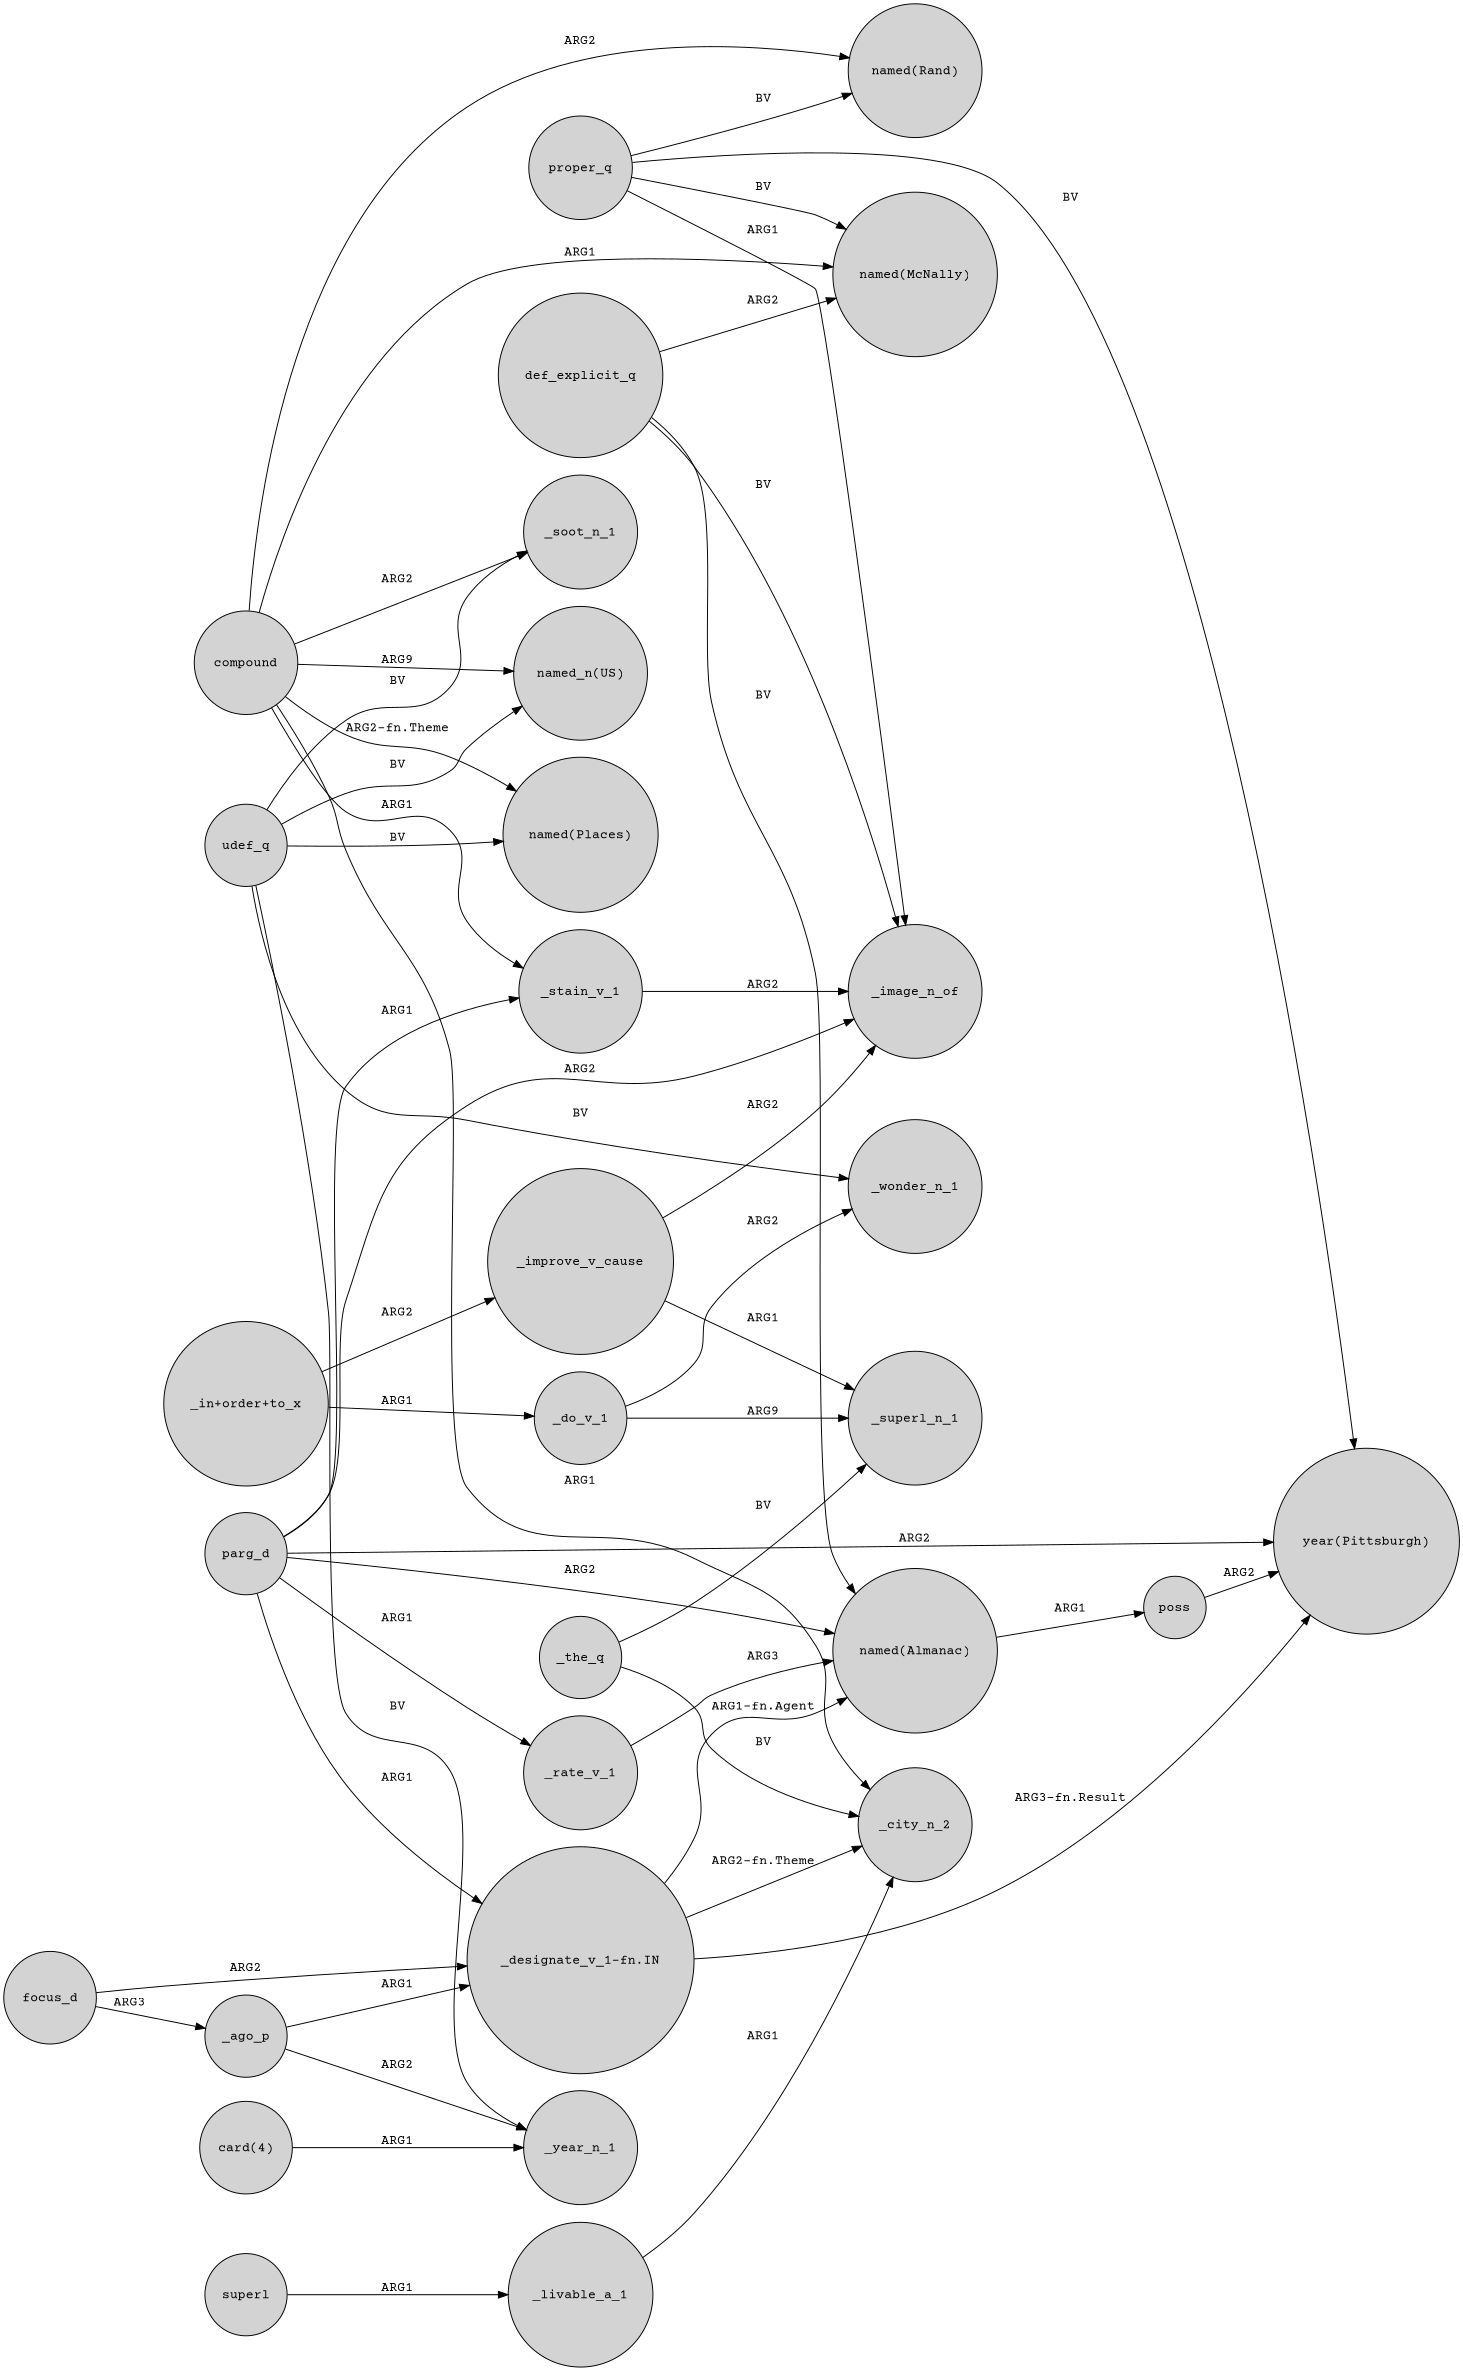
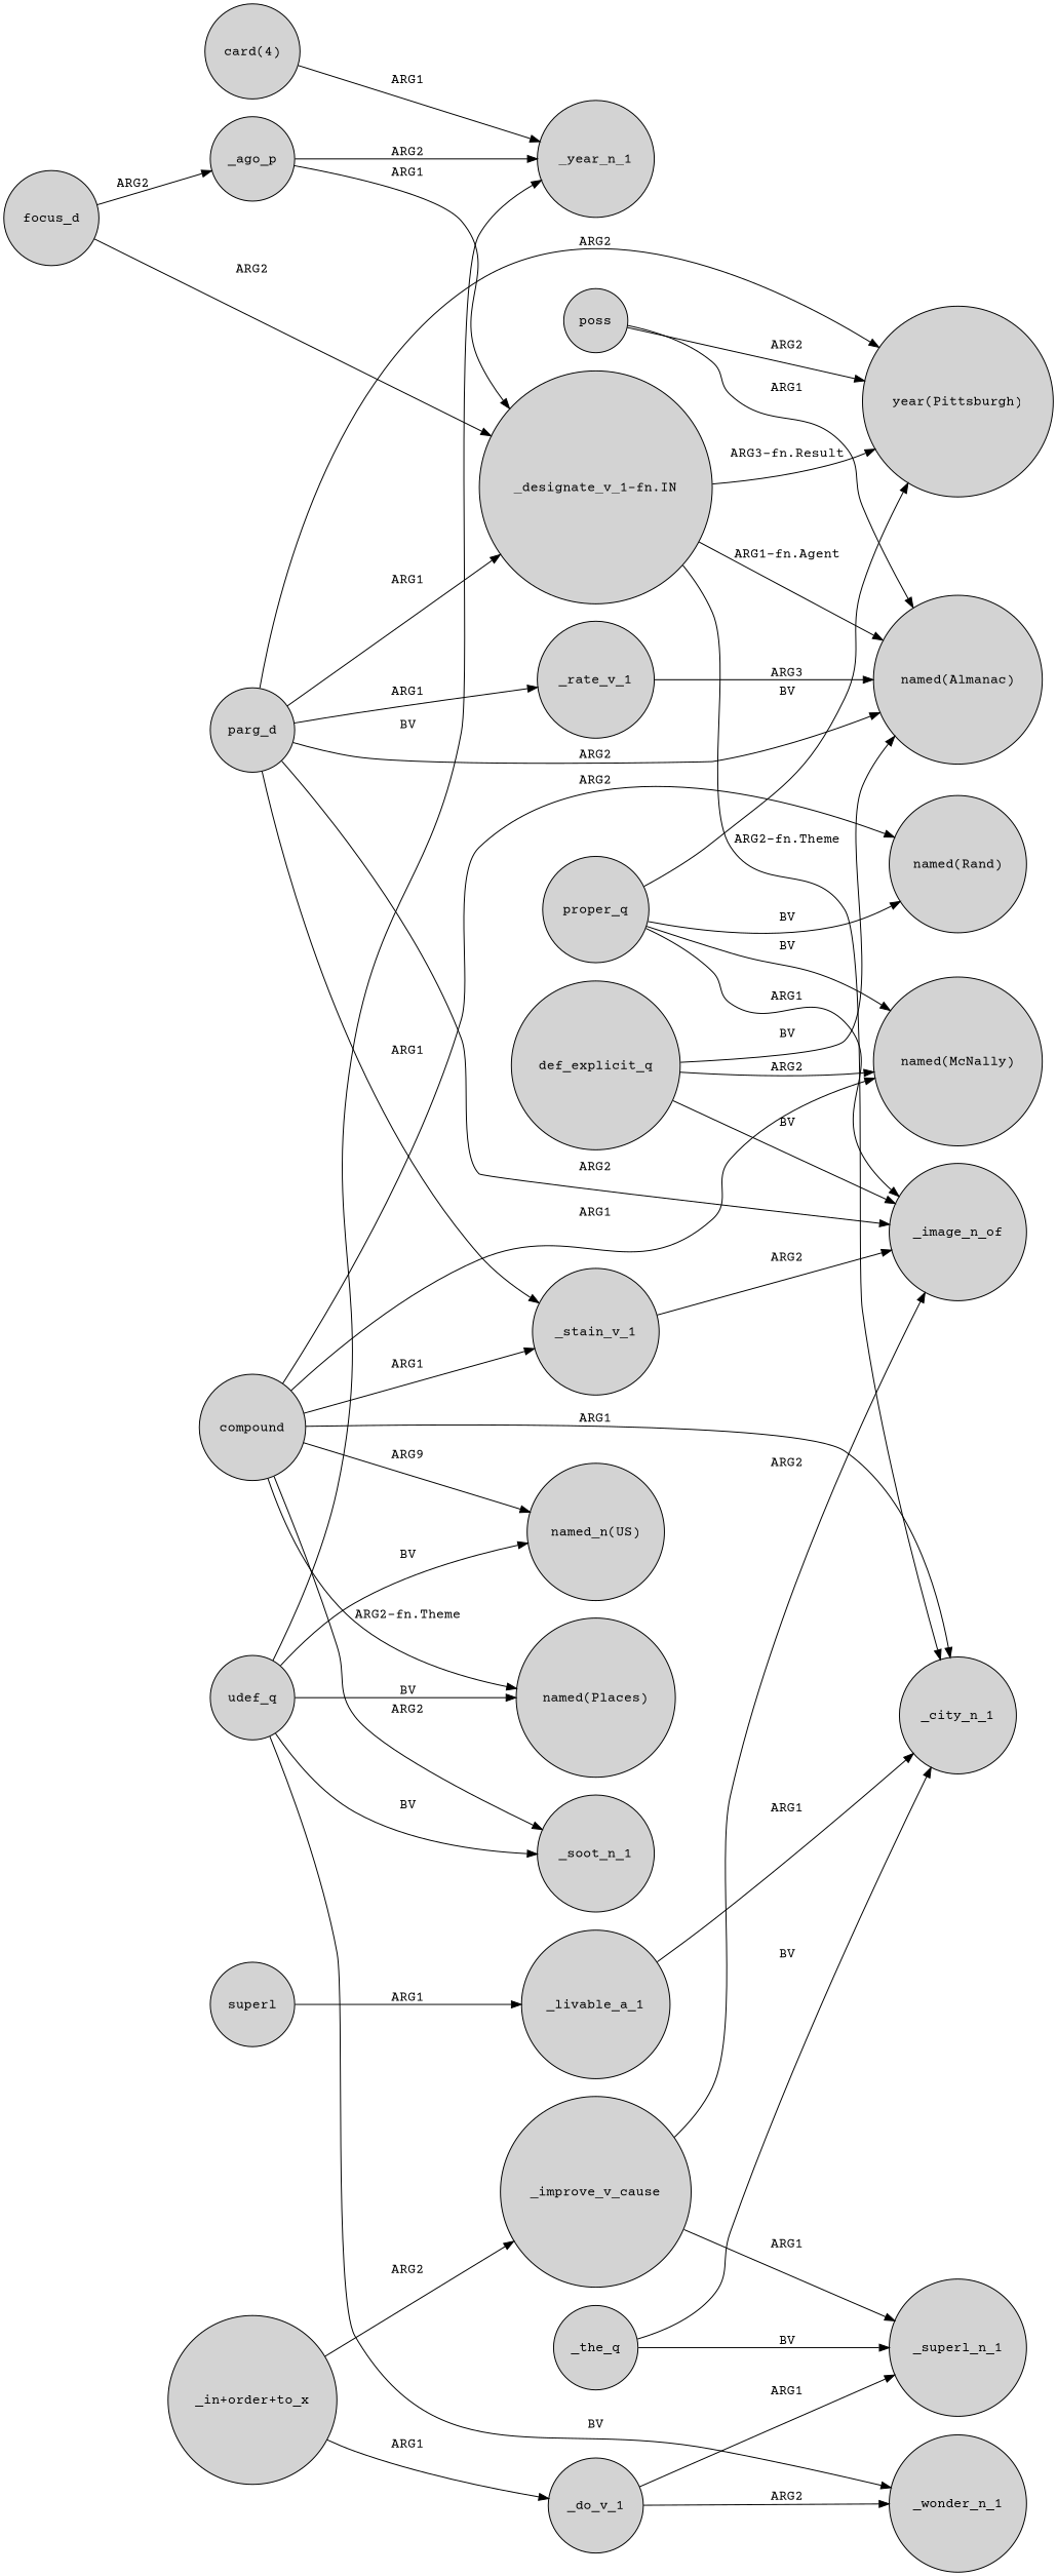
  digraph {
    fontname="Courier Prime"
    rankdir=LR
    node [fontname="Courier Prime" shape=circle style=filled]
    edge [fontname="Courier Prime"]
    proper_q
    "named(McNally)"
    n3 [label="year(Pittsburgh)"]
    "named(Rand)"
    _image_n_of
    _rate_v_1
    "named(Almanac)"
    udef_q
    "named_n(US)"
    _year_n_1
    _soot_n_1
    _wonder_n_1
    "named(Places)"
    n14 [label=_superl_n_1]
    _the_q
-   _city_n_1 [label=_city_n_2]
+   _city_n_1
    parg_d
    _stain_v_1
    "_designate_v_1-fn.IN"
    compound
    poss
    _ago_p
    "card(4)"
    def_explicit_q
    "_in+order+to_x"
    _improve_v_cause
    _do_v_1
    focus_d
    _livable_a_1
    superl
    proper_q -> "named(McNally)" [label=BV]
    proper_q -> n3 [label=BV]
    proper_q -> "named(Rand)" [label=BV]
    proper_q -> _image_n_of [label=ARG1]
    _rate_v_1 -> "named(Almanac)" [label=ARG3]
    udef_q -> "named_n(US)" [label=BV]
    udef_q -> _year_n_1 [label=BV]
    udef_q -> _soot_n_1 [label=BV]
    udef_q -> _wonder_n_1 [label=BV]
    udef_q -> "named(Places)" [label=BV]
    _the_q -> n14 [label=BV]
    _the_q -> _city_n_1 [label=BV]
    parg_d -> n3 [label=ARG2]
    parg_d -> _image_n_of [label=ARG2]
    parg_d -> _rate_v_1 [label=ARG1]
    parg_d -> "named(Almanac)" [label=ARG2]
    parg_d -> _stain_v_1 [label=ARG1]
    parg_d -> "_designate_v_1-fn.IN" [label=ARG1]
    _stain_v_1 -> _image_n_of [label=ARG2]
    "_designate_v_1-fn.IN" -> n3 [label="ARG3-fn.Result"]
    "_designate_v_1-fn.IN" -> "named(Almanac)" [label="ARG1-fn.Agent"]
    "_designate_v_1-fn.IN" -> _city_n_1 [label="ARG2-fn.Theme"]
    compound -> "named(McNally)" [label=ARG1]
    compound -> "named(Rand)" [label=ARG2]
    compound -> "named_n(US)" [label=ARG9]
    compound -> _soot_n_1 [label=ARG2]
    compound -> "named(Places)" [label="ARG2-fn.Theme"]
    compound -> _city_n_1 [label=ARG1]
    compound -> _stain_v_1 [label=ARG1]
    poss -> n3 [label=ARG2]
-   "named(Almanac)" -> poss [label=ARG1]
+   poss -> "named(Almanac)" [label=ARG1]
    _ago_p -> _year_n_1 [label=ARG2]
    _ago_p -> "_designate_v_1-fn.IN" [label=ARG1]
    "card(4)" -> _year_n_1 [label=ARG1]
    def_explicit_q -> "named(McNally)" [label=ARG2]
    def_explicit_q -> _image_n_of [label=BV]
    def_explicit_q -> "named(Almanac)" [label=BV]
    "_in+order+to_x" -> _improve_v_cause [label=ARG2]
    "_in+order+to_x" -> _do_v_1 [label=ARG1]
    _improve_v_cause -> _image_n_of [label=ARG2]
    _improve_v_cause -> n14 [label=ARG1]
    _do_v_1 -> _wonder_n_1 [label=ARG2]
-   _do_v_1 -> n14 [label=ARG9]
+   _do_v_1 -> n14 [label=ARG1]
    focus_d -> "_designate_v_1-fn.IN" [label=ARG2]
-   focus_d -> _ago_p [label=ARG3]
+   focus_d -> _ago_p [label=ARG2]
    _livable_a_1 -> _city_n_1 [label=ARG1]
    superl -> _livable_a_1 [label=ARG1]
  }
